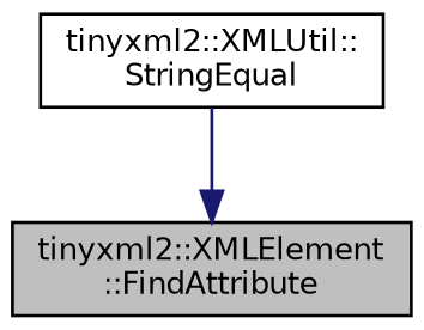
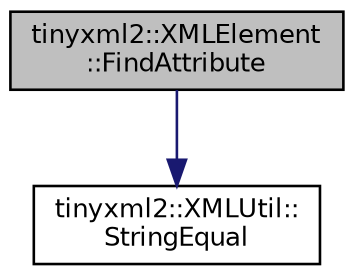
  digraph {
    rankdir=TB
    node [color=black fontname=Helvetica fontsize=10 shape=record style=filled]
    n1 [fillcolor=grey75 fontcolor=black height=0.2 label="tinyxml2::XMLElement\l::FindAttribute" width=0.4]
    n2 [fillcolor=white height=0.2 label="tinyxml2::XMLUtil::\lStringEqual" width=0.4]
-   n2 -> n1 [color=midnightblue fontname=Helvetica fontsize=10 labelfontname=Helvetica labelfontsize=10 style=solid]
+   n1 -> n2 [color=midnightblue fontname=Helvetica fontsize=10 labelfontname=Helvetica labelfontsize=10 style=solid]
  }
